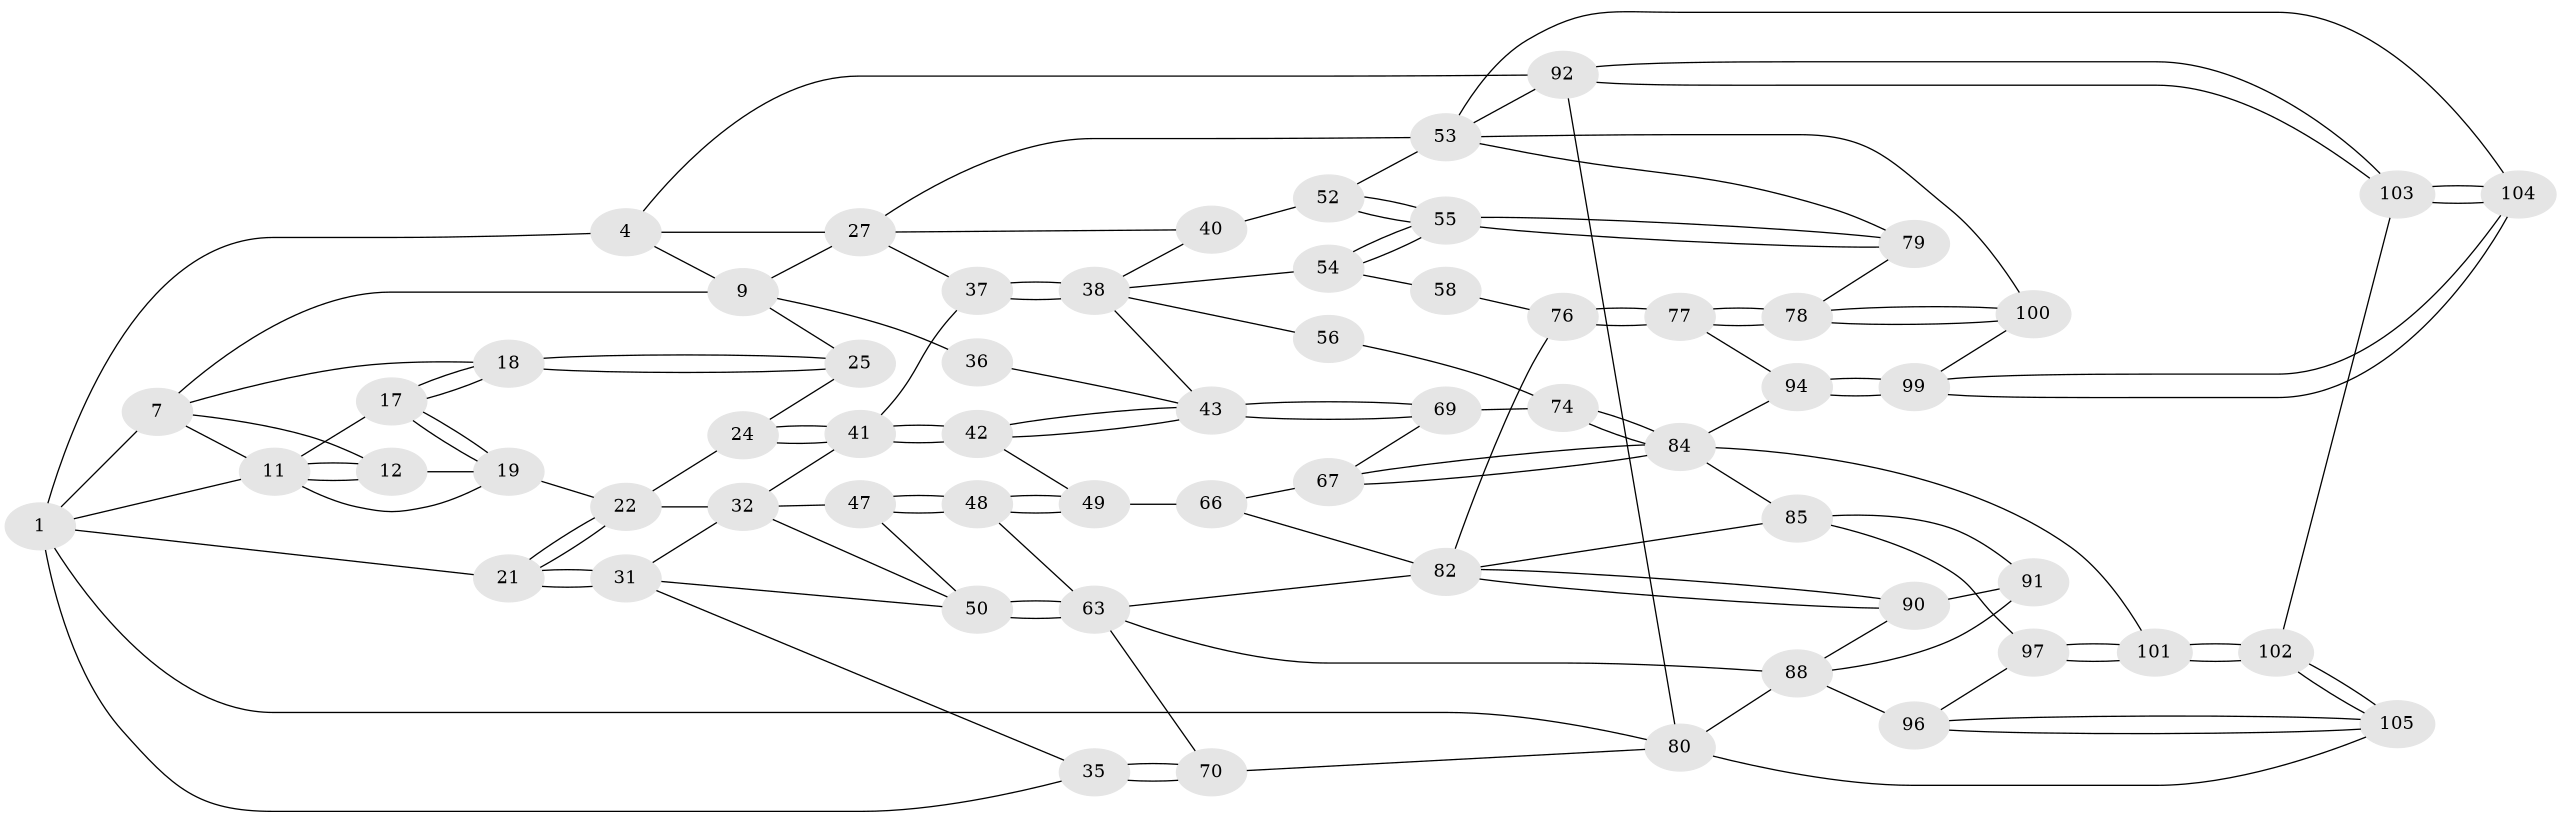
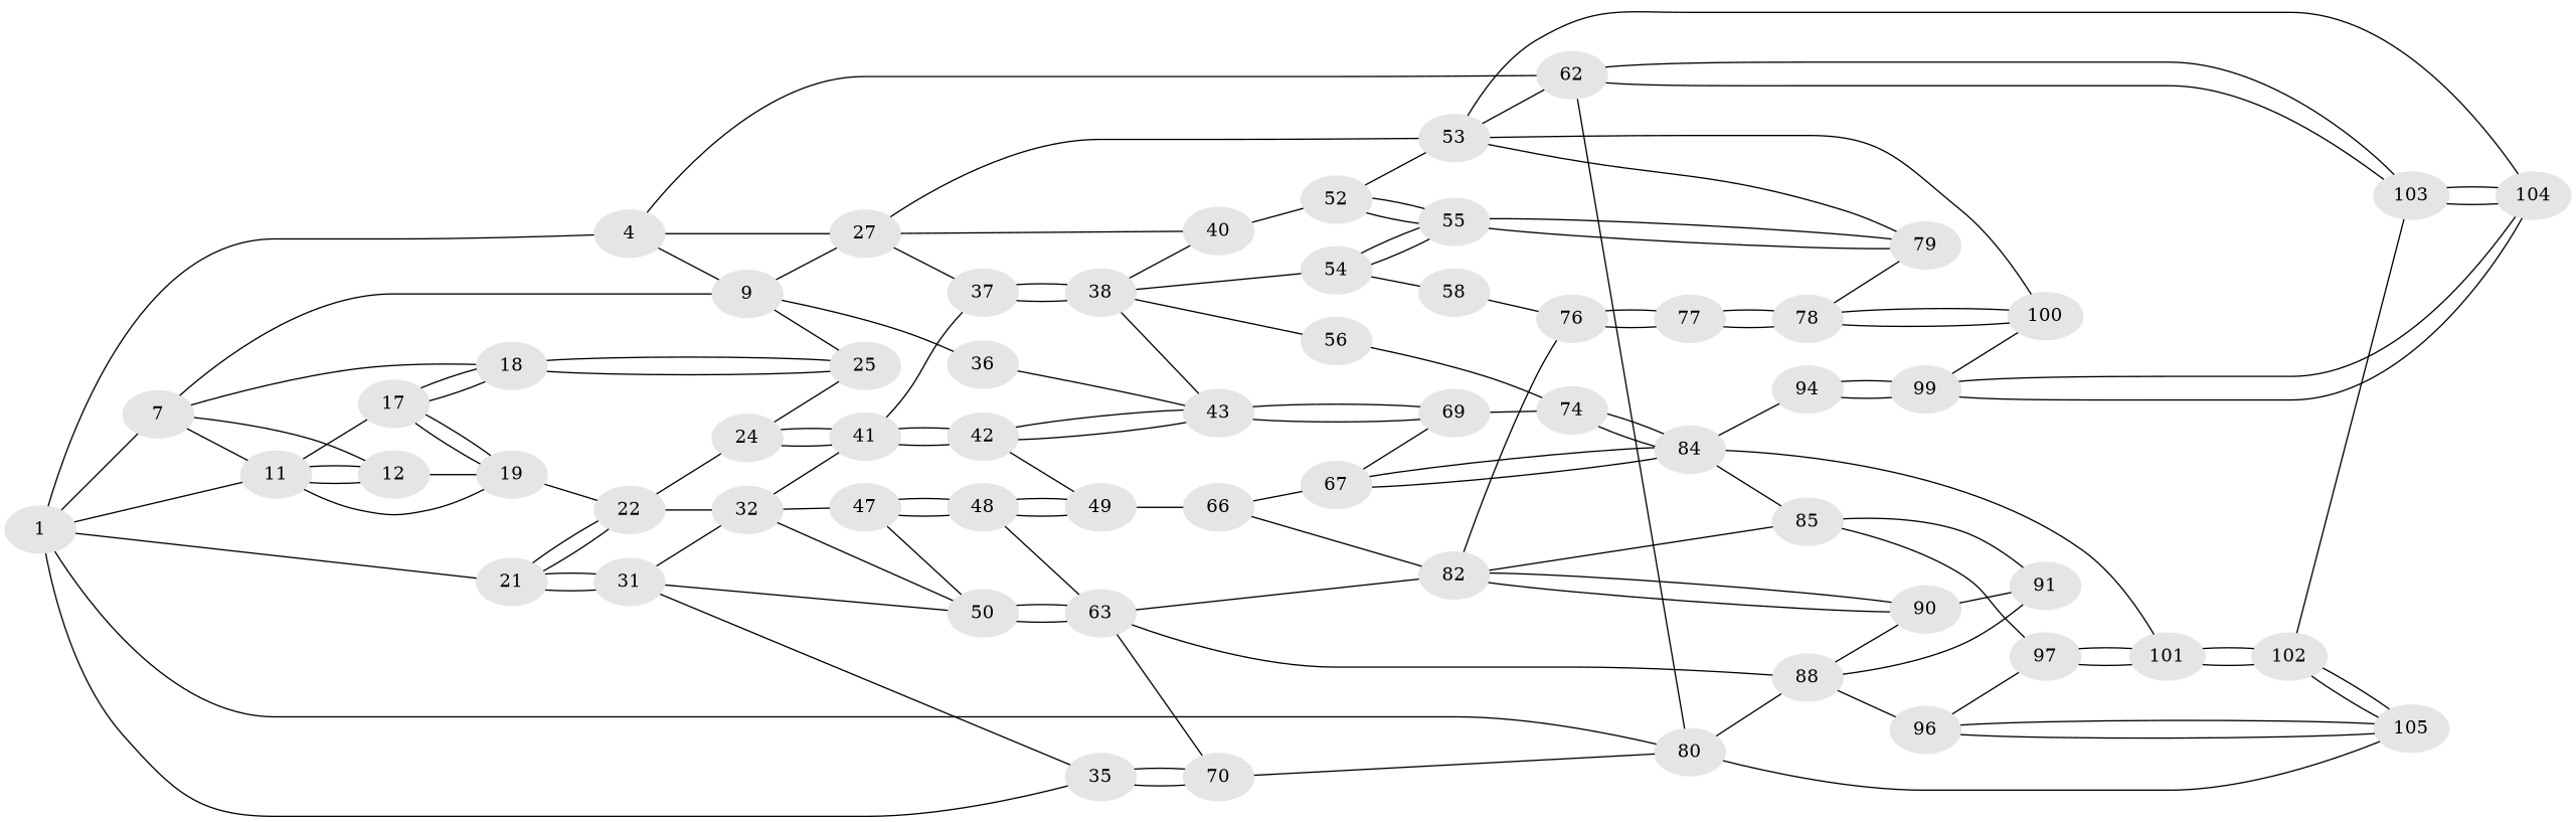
  graph {
    rankdir=LR
    node [color=gray90 style=filled]
    1 [super="+6+2"]
    4 [super="+5"]
    7 [super="+8"]
    11 [super="+15"]
    21
    35
    80 [super="+81"]
    9 [super="+26"]
    27 [super="+28"]
-   62 [label=92]
+   62
    12
    18
    17
    19 [super="+20"]
    22 [super="+23"]
    31 [super="+34"]
    70 [super="+71"]
    88 [super="+95+89"]
    105 [super="+106"]
    25
    36
    37
    40
    53 [super="+59"]
    103
    43 [super="+44"]
    24
    32 [super="+33+46"]
    50 [super="+51"]
    41
    47
    42
    38 [super="+39+45"]
    52
    79
    100
    104
    63 [super="+64"]
    48
    69 [super="+73"]
    54
    56
    55
    58 [super="+72"]
    74 [super="+75"]
    49
    66
    82 [super="+83"]
    67 [super="+68"]
    76
    84 [super="+86"]
    77
    85 [super="+92"]
    90
    91
    96
    94
    101
    78
    99
    97
    102
    1 -- 4
    1 -- 7
    1 -- 11
    1 -- 21
    1 -- 35
    1 -- 80
    4 -- 9
    4 -- 27
    4 -- 62
    7 -- 11
    7 -- 9
    7 -- 12
    7 -- 18
    11 -- 12
    11 -- 12
    11 -- 17
    11 -- 19
    21 -- 22
    21 -- 22
    21 -- 31
    21 -- 31
    35 -- 70
    35 -- 70
    80 -- 88
    80 -- 105 [weight=2]
    9 -- 27
    9 -- 25
    9 -- 36
    27 -- 37
    27 -- 40
    27 -- 53
    62 -- 80
    62 -- 103
    62 -- 103
    12 -- 19
    18 -- 25
    18 -- 25
    17 -- 18
    17 -- 18
    17 -- 19
    17 -- 19
    19 -- 22
    22 -- 24
    22 -- 32
    31 -- 35
    31 -- 32
    31 -- 50
    70 -- 80
    88 -- 90
    88 -- 91
    88 -- 96
    36 -- 43
    37 -- 38
    37 -- 38
    40 -- 52
    53 -- 62
    53 -- 79
    53 -- 100
    53 -- 104
    103 -- 104
    103 -- 104
    43 -- 69
    43 -- 69
    24 -- 25
    24 -- 41
    24 -- 41
    32 -- 50
    32 -- 41
    32 -- 47
    50 -- 63
    50 -- 63
    41 -- 37
    41 -- 42
    41 -- 42
    47 -- 50
    47 -- 48
    47 -- 48
    42 -- 43
    42 -- 43
    42 -- 49
    38 -- 40
    38 -- 43
    38 -- 54
    38 -- 56
    52 -- 53
    52 -- 55
    52 -- 55
    63 -- 70 [weight=2]
    63 -- 88
    63 -- 82
    48 -- 63
    48 -- 49
    48 -- 49
    69 -- 74
    54 -- 55
    54 -- 55
    54 -- 58
    56 -- 74
    55 -- 79
    55 -- 79
    58 -- 76
    74 -- 84
    74 -- 84
    49 -- 66
    66 -- 82
    66 -- 67
    82 -- 76
    82 -- 85
    82 -- 90
    82 -- 90
    67 -- 69 [weight=2]
    67 -- 84
    67 -- 84
    76 -- 77
    76 -- 77
    84 -- 85
    84 -- 94
    84 -- 101
-   77 -- 94
    77 -- 78
    77 -- 78
    85 -- 91
    85 -- 97
    90 -- 91
    96 -- 105
    96 -- 105
    96 -- 97
    94 -- 99
    94 -- 99
    101 -- 102
    101 -- 102
    78 -- 79
    78 -- 100
    78 -- 100
    99 -- 100
    99 -- 104
    99 -- 104
    97 -- 101
    97 -- 101
    102 -- 105
    102 -- 105
    102 -- 103
  }
